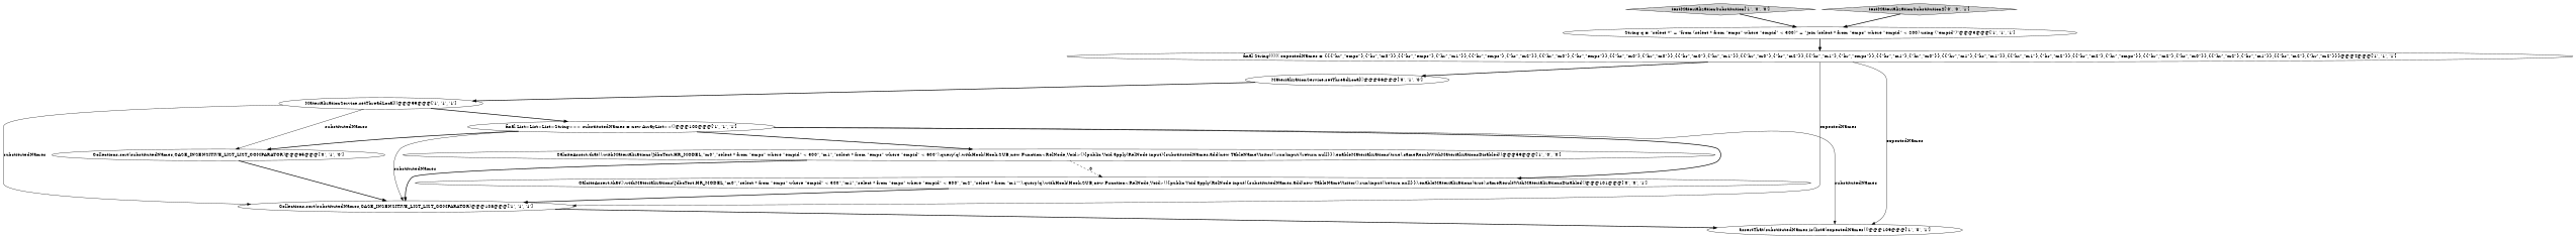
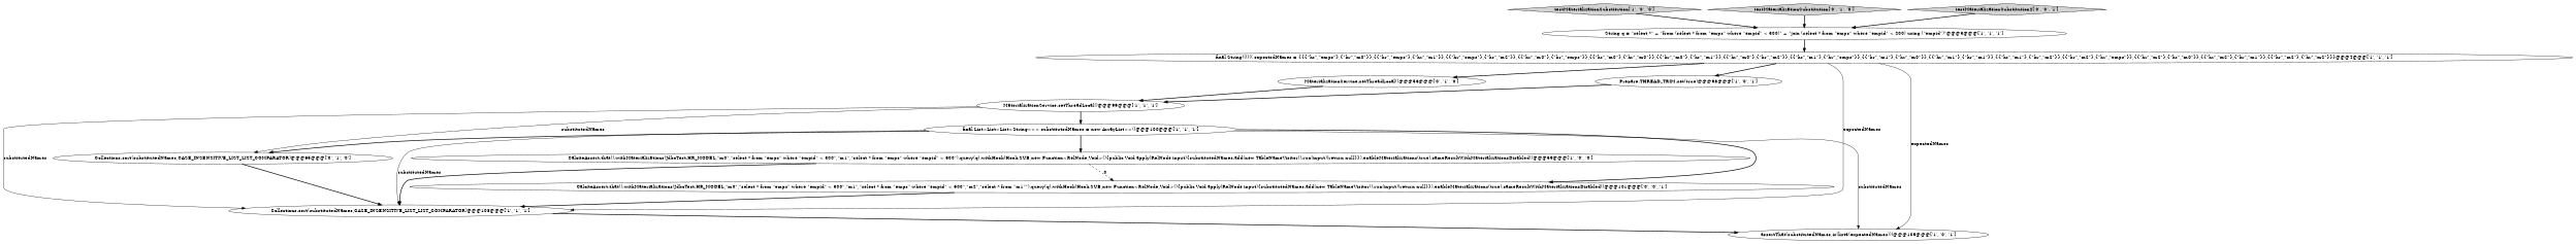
  digraph {
    fontname="DejaVu Serif"
    node [fillcolor=white fontname="DejaVu Serif" shape=ellipse style=filled]
    edge [fontname="DejaVu Serif" style=bold]
    n1 [label="assertThat(substitutedNames,is(list3(expectedNames)))@@@109@@@['1', '0', '1']"]
    n2 [label="MaterializationService.setThreadLocal()@@@99@@@['1', '1', '1']"]
    n3 [label="Collections.sort(substitutedNames,CASE_INSENSITIVE_LIST_LIST_COMPARATOR)@@@108@@@['1', '1', '1']"]
    n4 [label="Collections.sort(substitutedNames,CASE_INSENSITIVE_LIST_LIST_COMPARATOR)@@@65@@@['0', '1', '0']"]
    n5 [label="final List<List<List<String>>> substitutedNames = new ArrayList<>()@@@100@@@['1', '1', '1']"]
    n6 [label="CalciteAssert.that().withMaterializations(JdbcTest.HR_MODEL,\"m0\",\"select * from \"emps\" where \"empid\" < 300\",\"m1\",\"select * from \"emps\" where \"empid\" < 600\").query(q).withHook(Hook.SUB,new Function<RelNode,Void>(){public Void apply(RelNode input){substitutedNames.add(new TableNameVisitor().run(input))return null}}).enableMaterializations(true).sameResultWithMaterializationsDisabled()@@@59@@@['1', '0', '0']"]
    n7 [label="CalciteAssert.that().withMaterializations(JdbcTest.HR_MODEL,\"m0\",\"select * from \"emps\" where \"empid\" < 300\",\"m1\",\"select * from \"emps\" where \"empid\" < 600\",\"m2\",\"select * from \"m1\"\").query(q).withHook(Hook.SUB,new Function<RelNode,Void>(){public Void apply(RelNode input){substitutedNames.add(new TableNameVisitor().run(input))return null}}).enableMaterializations(true).sameResultWithMaterializationsDisabled()@@@101@@@['0', '0', '1']"]
    n8 [label="String q = \"select *\" + \"from (select * from \"emps\" where \"empid\" < 300)\" + \"join (select * from \"emps\" where \"empid\" < 200) using (\"empid\")\"@@@3@@@['1', '1', '1']"]
    n9 [label="final String(((((( expectedNames = {{{\"hr\",\"emps\"},{\"hr\",\"m0\"}},{{\"hr\",\"emps\"},{\"hr\",\"m1\"}},{{\"hr\",\"emps\"},{\"hr\",\"m2\"}},{{\"hr\",\"m0\"},{\"hr\",\"emps\"}},{{\"hr\",\"m0\"},{\"hr\",\"m0\"}},{{\"hr\",\"m0\"},{\"hr\",\"m1\"}},{{\"hr\",\"m0\"},{\"hr\",\"m2\"}},{{\"hr\",\"m1\"},{\"hr\",\"emps\"}},{{\"hr\",\"m1\"},{\"hr\",\"m0\"}},{{\"hr\",\"m1\"},{\"hr\",\"m1\"}},{{\"hr\",\"m1\"},{\"hr\",\"m2\"}},{{\"hr\",\"m2\"},{\"hr\",\"emps\"}},{{\"hr\",\"m2\"},{\"hr\",\"m0\"}},{{\"hr\",\"m2\"},{\"hr\",\"m1\"}},{{\"hr\",\"m2\"},{\"hr\",\"m2\"}}}@@@4@@@['1', '1', '1']"]
    n10 [label="MaterializationService.setThreadLocal()@@@56@@@['0', '1', '0']"]
+   n11 [label="Prepare.THREAD_TRIM.set(true)@@@98@@@['1', '0', '1']"]
    n12 [fillcolor=lightgray label="testMaterializationSubstitution['1', '0', '0']" shape=diamond]
+   n13 [fillcolor=lightgray label="testMaterializationSubstitution['0', '1', '0']" shape=diamond]
    n14 [fillcolor=lightgray label="testMaterializationSubstitution2['0', '0', '1']" shape=diamond]
    n2 -> n3 [label=substitutedNames style=solid]
    n2 -> n4 [label=substitutedNames style=solid]
    n2 -> n5
    n3 -> n1
    n4 -> n3
    n5 -> n1 [label=substitutedNames style=solid]
    n5 -> n3 [label=substitutedNames style=solid]
    n5 -> n4
    n5 -> n6
    n5 -> n7
    n6 -> n3
    n6 -> n7 [label=0 style=dashed]
    n7 -> n3
    n8 -> n9
    n9 -> n1 [label=expectedNames style=solid]
    n9 -> n3 [label=expectedNames style=solid]
    n9 -> n10
+   n9 -> n11
    n10 -> n2
+   n11 -> n2
    n12 -> n8
+   n13 -> n8
    n14 -> n8
  }
